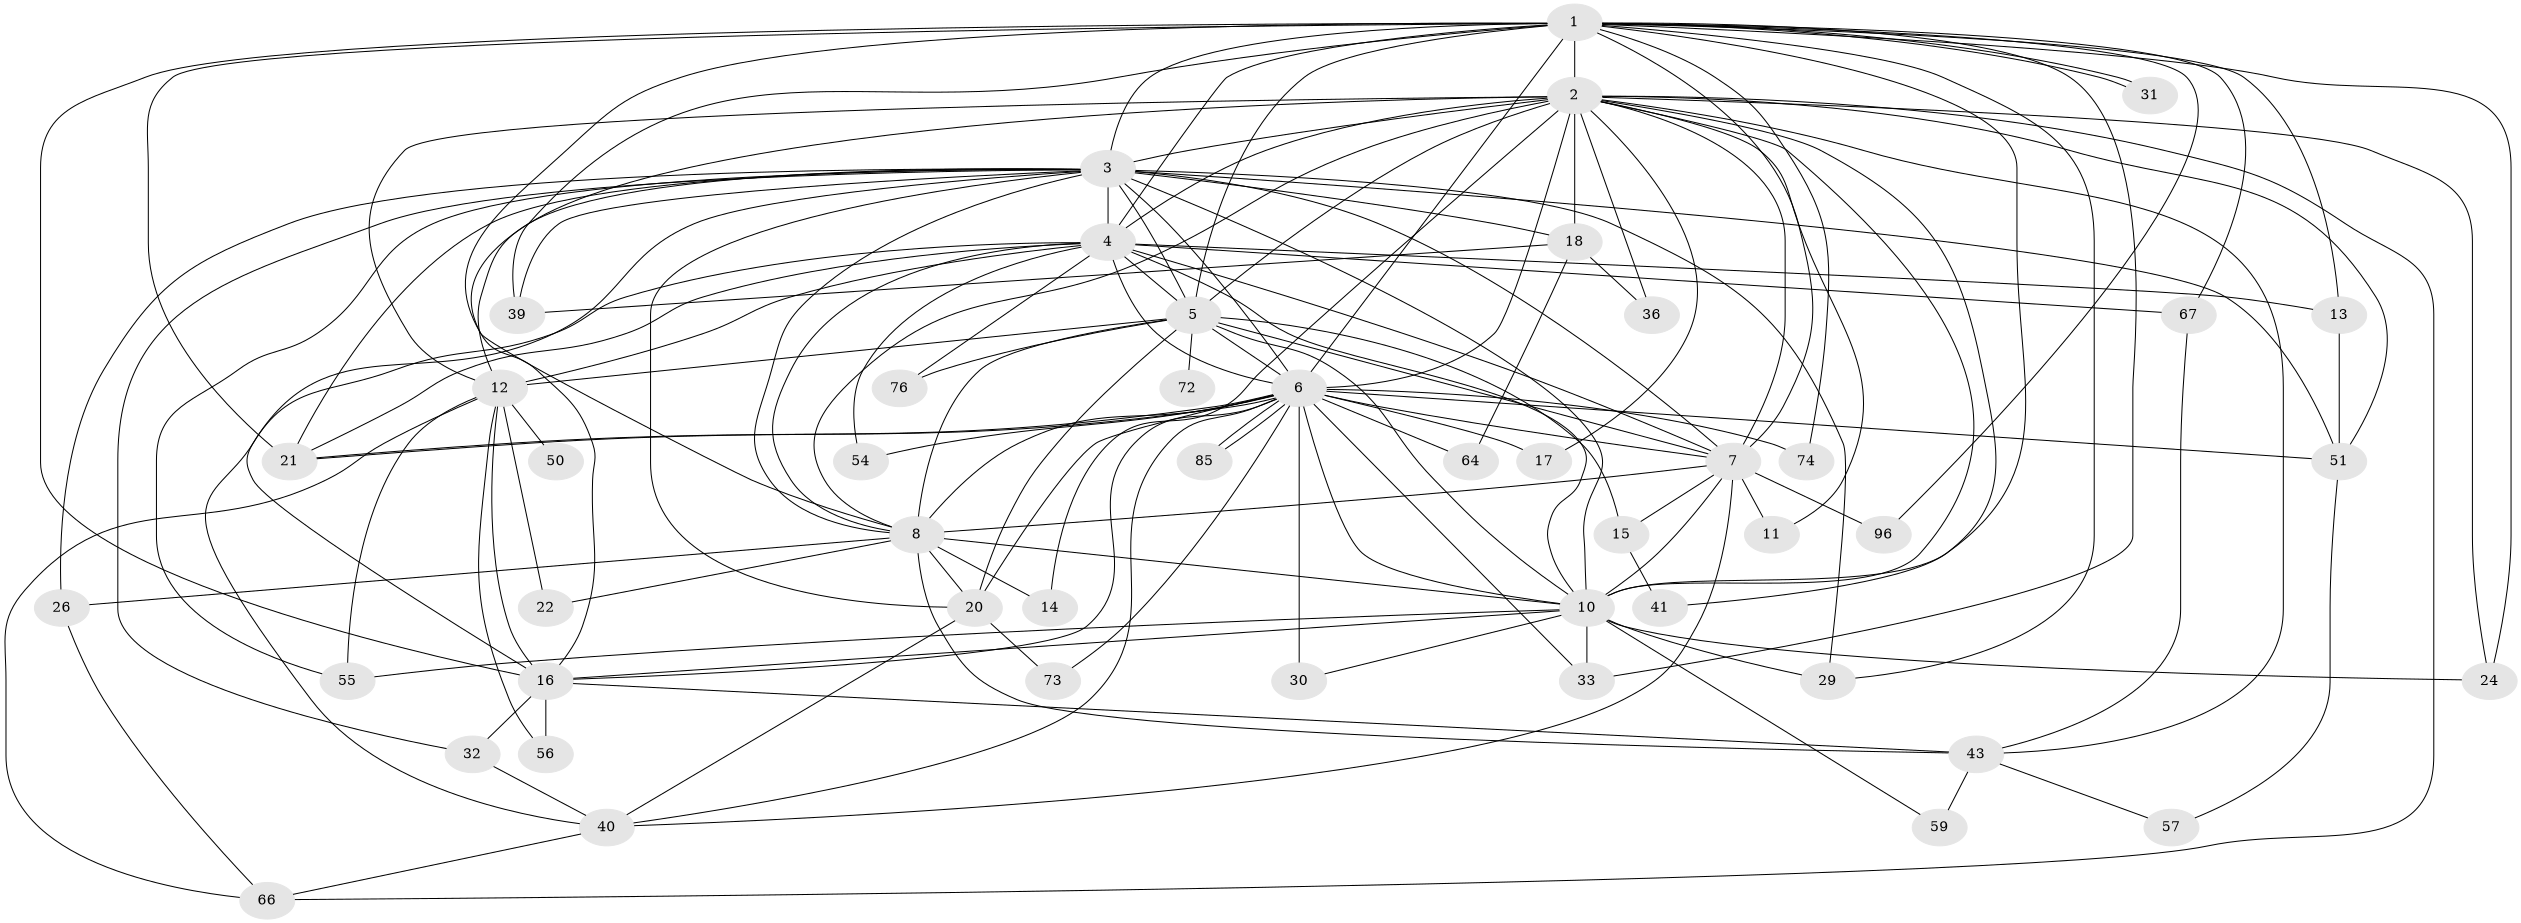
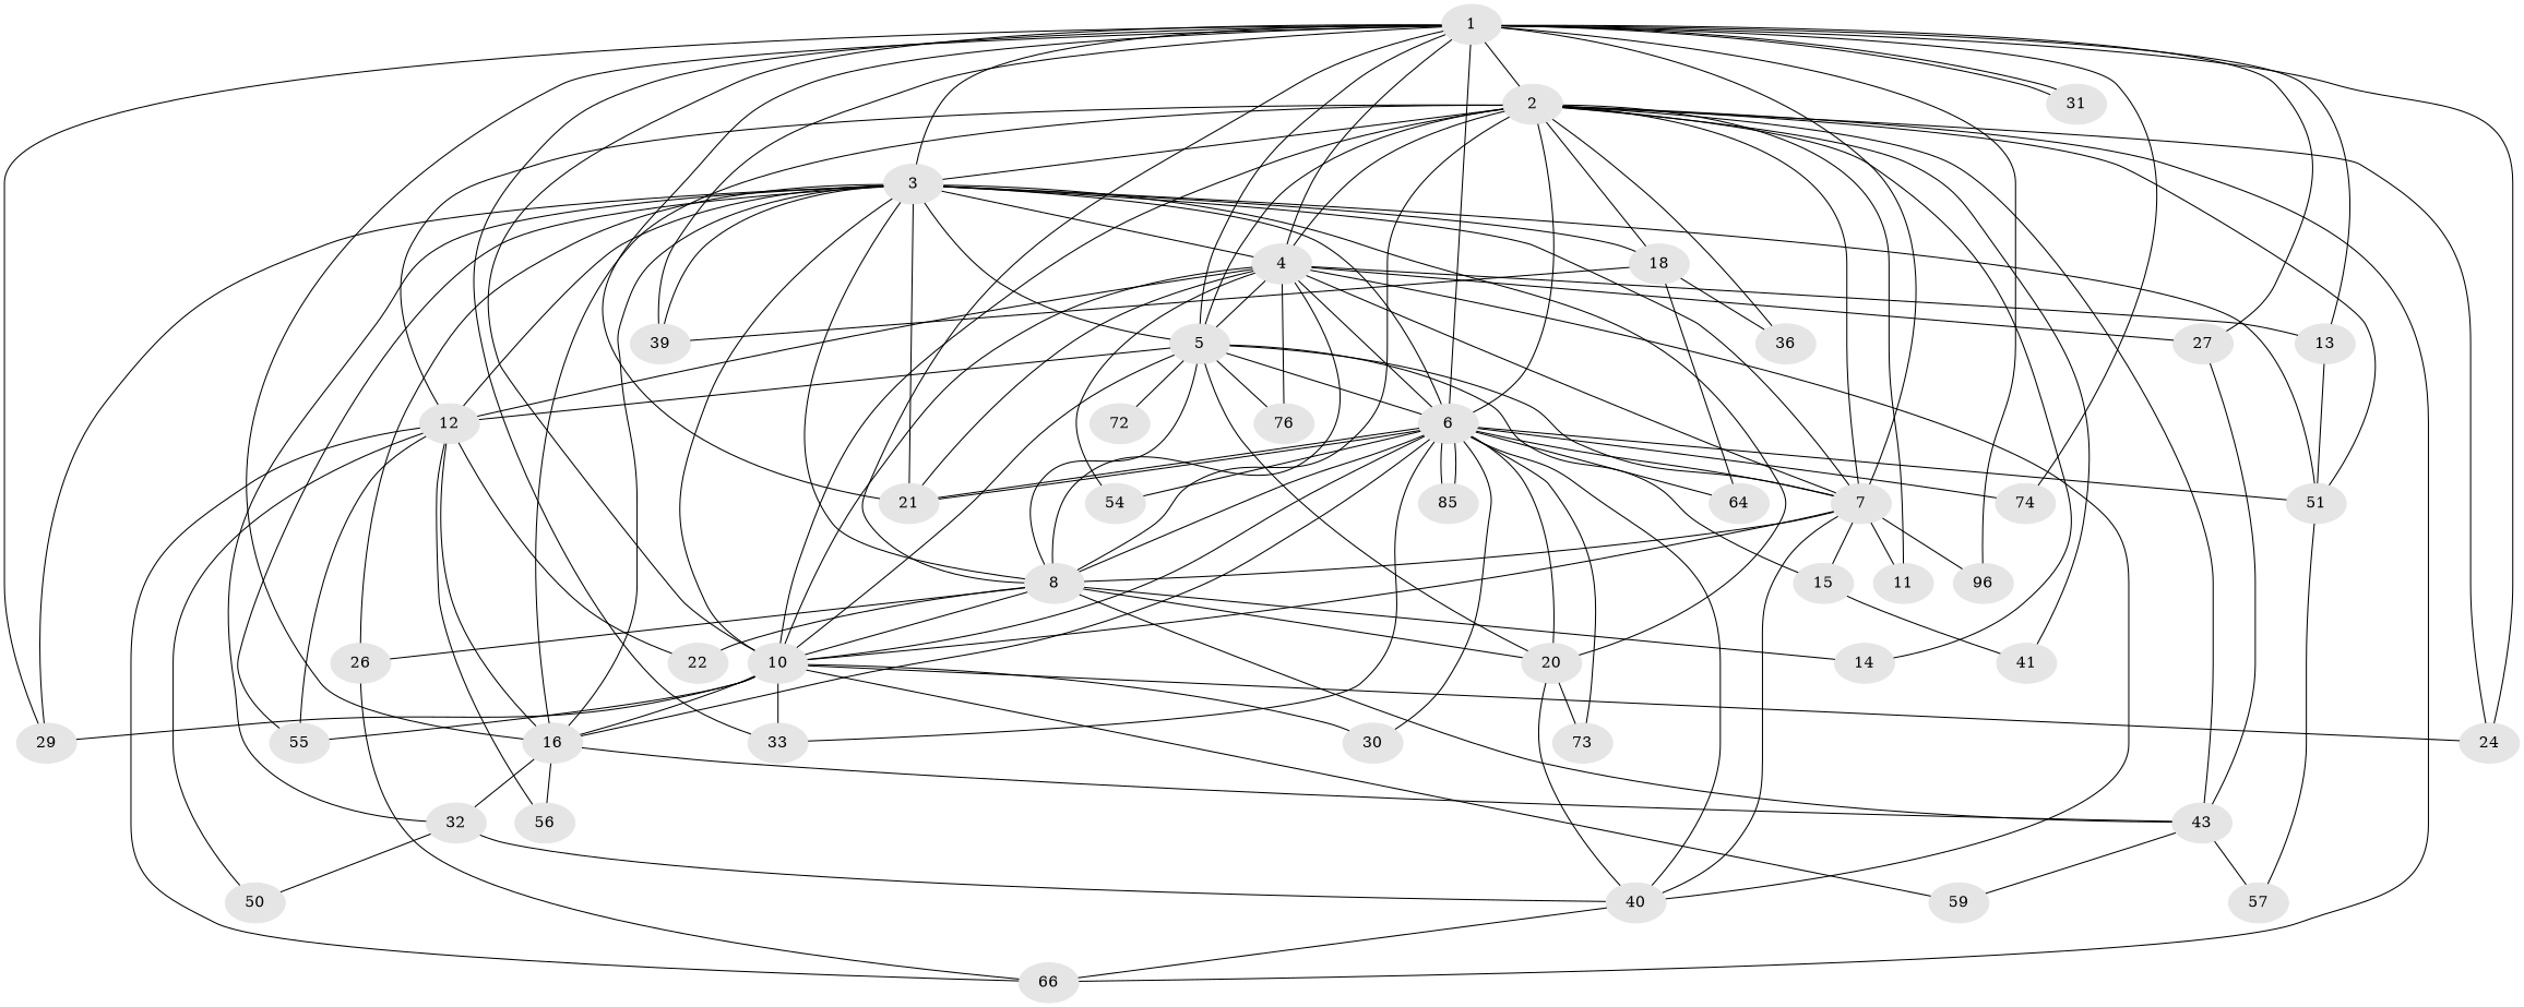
  graph {
    node [color=gray90 style=filled]
    2 [super="+80+44+89+69+9+62"]
    3
    4 [super="+46+65+47"]
    5
    6
    7
    8
    10 [super="+95+98"]
    16 [super="+79+34+97+70"]
    24 [super="+68+91"]
    11
    12 [super="+88+42+45"]
    14
-   17
    18 [super="+25"]
    36
    41
    43 [super="+63"]
    51 [super="+61+67"]
    66 [super="+93+94"]
    1
    13
    21 [super="+49+77+38"]
-   27 [label=67]
+   27
    29 [super="+58"]
    31
    33 [super="+35"]
    39 [super="+84"]
    74
    96
    20 [super="+75+28"]
    26
    32
    55 [super="+71"]
    40 [super="+52"]
    54
    76
    15
    72
    30 [super="+78"]
    64
    73
    85
    22
    59
    56
    50
    57
    2 -- 3 [weight=4]
    2 -- 4 [weight=3]
    2 -- 5 [weight=2]
    2 -- 6 [weight=3]
    2 -- 7 [weight=3]
    2 -- 8 [weight=2]
    2 -- 10 [weight=4]
    2 -- 16
    2 -- 24 [weight=2]
    2 -- 11
    2 -- 12
    2 -- 14
-   2 -- 17
    2 -- 18 [weight=3]
    2 -- 36
    2 -- 41
    2 -- 43
    2 -- 51
    2 -- 66
    3 -- 4
    3 -- 5
    3 -- 6
    3 -- 7
    3 -- 8
    3 -- 10
    3 -- 16
    3 -- 12 [weight=2]
    3 -- 18
    3 -- 51
    3 -- 21
    3 -- 29
    3 -- 39
    3 -- 20
    3 -- 26
    3 -- 32
    3 -- 55
    4 -- 5
    4 -- 6
    4 -- 7 [weight=3]
    4 -- 8
    4 -- 10
    4 -- 12 [weight=2]
    4 -- 13
    4 -- 21
    4 -- 27
    4 -- 40
    4 -- 54
    4 -- 76
    5 -- 6
    5 -- 7
    5 -- 8
    5 -- 10
    5 -- 12
    5 -- 20
    5 -- 76
    5 -- 15
    5 -- 72
    6 -- 7
    6 -- 8
    6 -- 10
    6 -- 16
-   6 -- 17
    6 -- 51
    6 -- 21
    6 -- 21
    6 -- 33
    6 -- 74
    6 -- 20
    6 -- 40
    6 -- 54
    6 -- 30 [weight=2]
    6 -- 64
    6 -- 73
    6 -- 85
    6 -- 85
    7 -- 8
    7 -- 10 [weight=2]
    7 -- 11
    7 -- 96
    7 -- 40
    7 -- 15
    8 -- 10 [weight=2]
    8 -- 14
    8 -- 43
    8 -- 20
    8 -- 26
    8 -- 22
    10 -- 16
    10 -- 24
    10 -- 29
    10 -- 33
    10 -- 55
    10 -- 30
    10 -- 59
    16 -- 43
    16 -- 32
    16 -- 56
    12 -- 16
    12 -- 66
    12 -- 55
    12 -- 22
    12 -- 56
    12 -- 50
    18 -- 36
    18 -- 39
    18 -- 64
    43 -- 59
    43 -- 57
    51 -- 57
    1 -- 2 [weight=4]
    1 -- 3
    1 -- 4 [weight=3]
    1 -- 5
    1 -- 6
    1 -- 7
    1 -- 8
    1 -- 10
    1 -- 16
    1 -- 24
    1 -- 13
    1 -- 21
    1 -- 27
    1 -- 29
    1 -- 31
    1 -- 31
    1 -- 33
    1 -- 39
    1 -- 74
    1 -- 96
    13 -- 51
    27 -- 43
    20 -- 40
    20 -- 73
    26 -- 66
    32 -- 40
+   32 -- 50
    40 -- 66
    15 -- 41
  }
